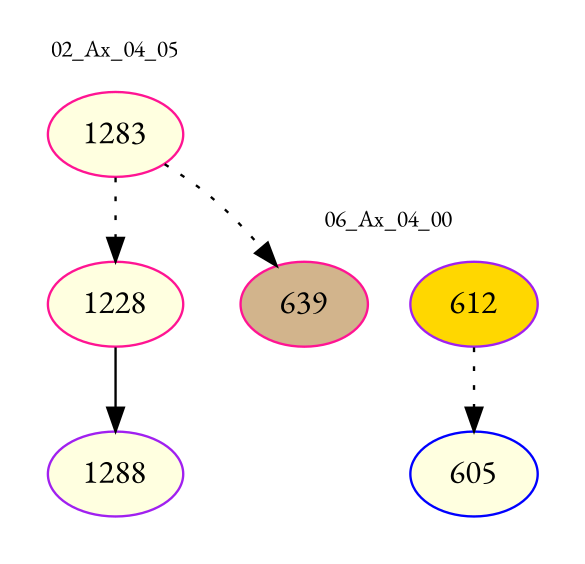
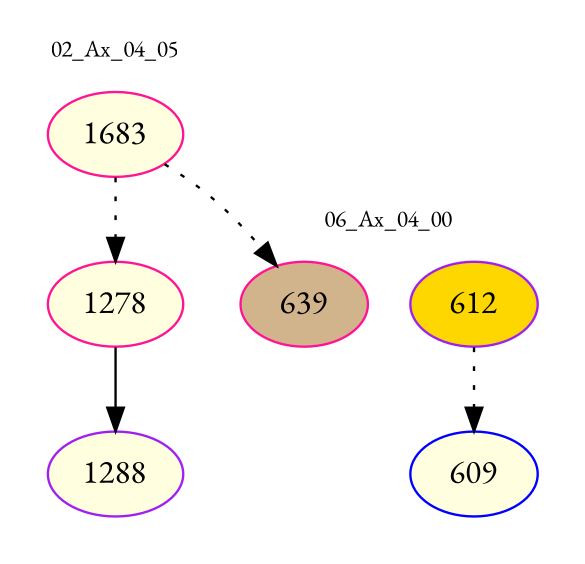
  digraph {
    fontname="EB Garamond"
    node [color=deeppink fillcolor=lightyellow fontname="EB Garamond" style=filled]
    edge [color=black fontname="EB Garamond" style=dotted]
    n1 [color=purple fillcolor=gold label=612]
-   n2 [color=blue label=605]
+   n2 [color=blue label=609]
    n3 [fillcolor=tan label=639]
-   n4 [label=1283]
-   n5 [label=1228]
+   n4 [label=1683]
+   n5 [label=1278]
    n6 [color=purple label=1288]
    subgraph cluster_1 {
      color=white
      fontsize=10
      label="06_Ax_04_00"
      n1
      n2
      n3
    }
    subgraph cluster_2 {
      color=white
      fontsize=10
      label="02_Ax_04_05"
      n4
      n5
      n6
    }
    n1 -> n2
    n4 -> n3
    n4 -> n5
    n5 -> n6 [style=solid]
  }
